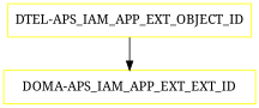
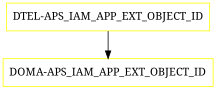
  digraph {
    fontname="Noto Serif"
    node [color=yellow shape=box fontname="Noto Serif"]
    "DTEL-APS_IAM_APP_EXT_OBJECT_ID"
-   "DOMA-APS_IAM_APP_EXT_OBJECT_ID" [label="DOMA-APS_IAM_APP_EXT_EXT_ID"]
+   "DOMA-APS_IAM_APP_EXT_OBJECT_ID"
    "DTEL-APS_IAM_APP_EXT_OBJECT_ID" -> "DOMA-APS_IAM_APP_EXT_OBJECT_ID" [fontname="Noto Serif"]
  }
